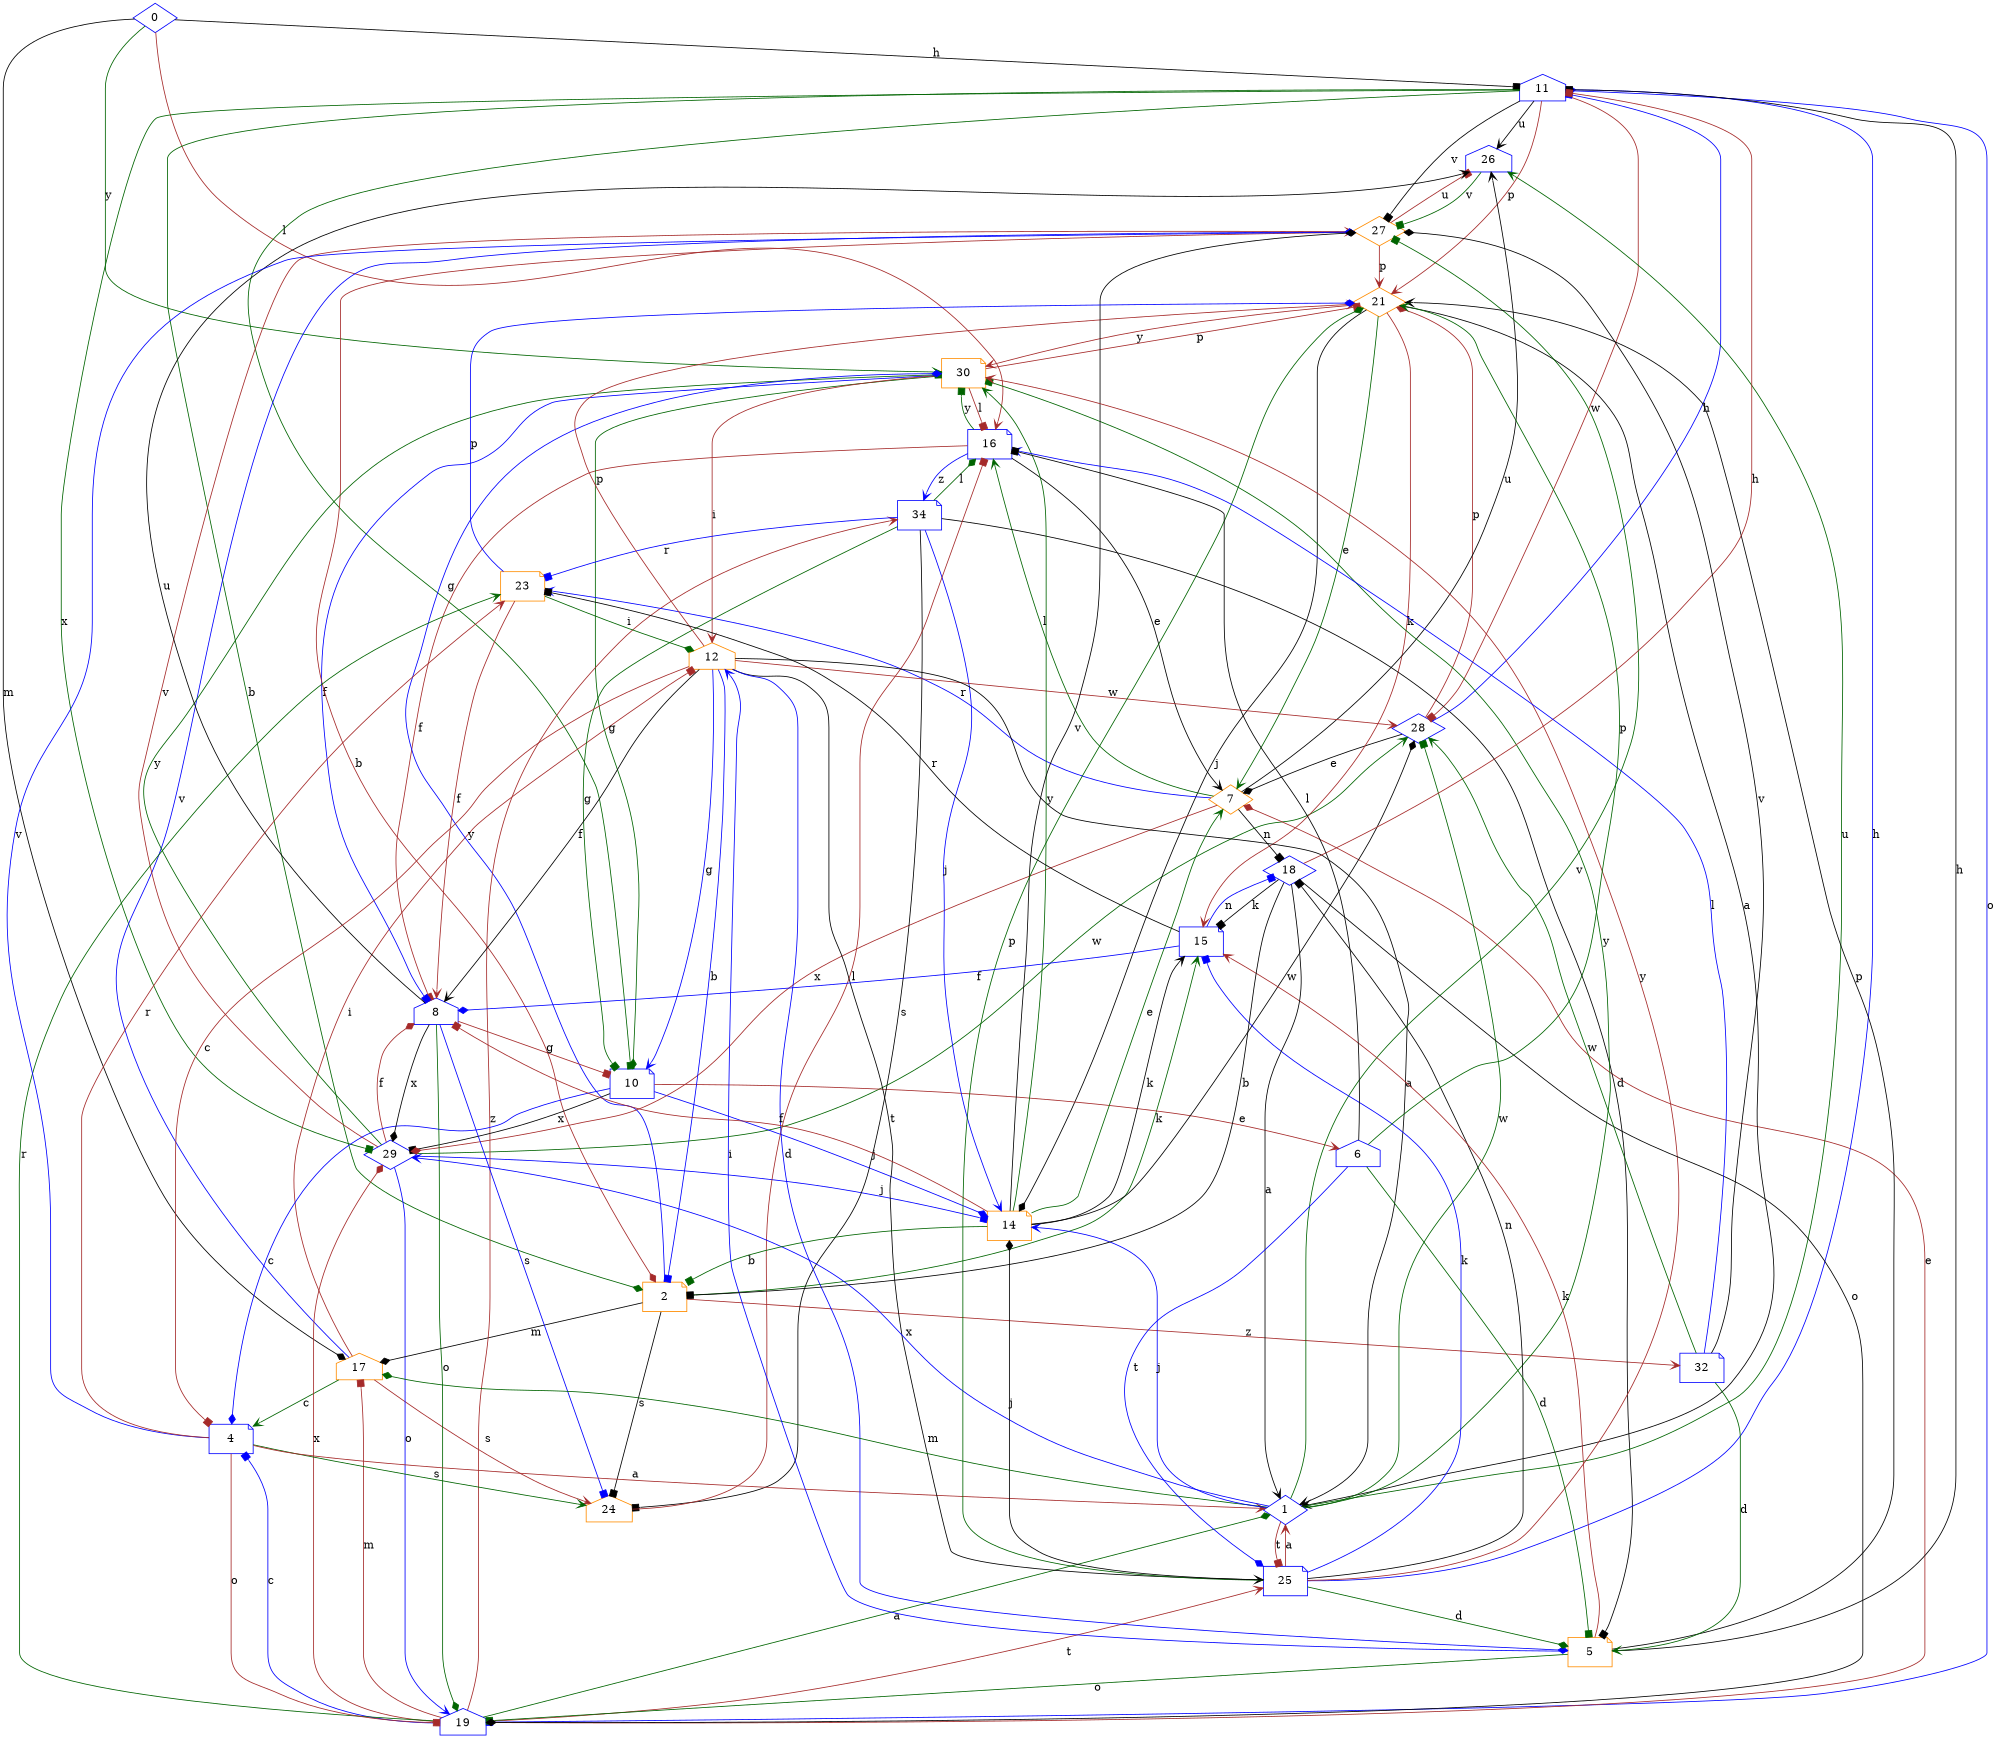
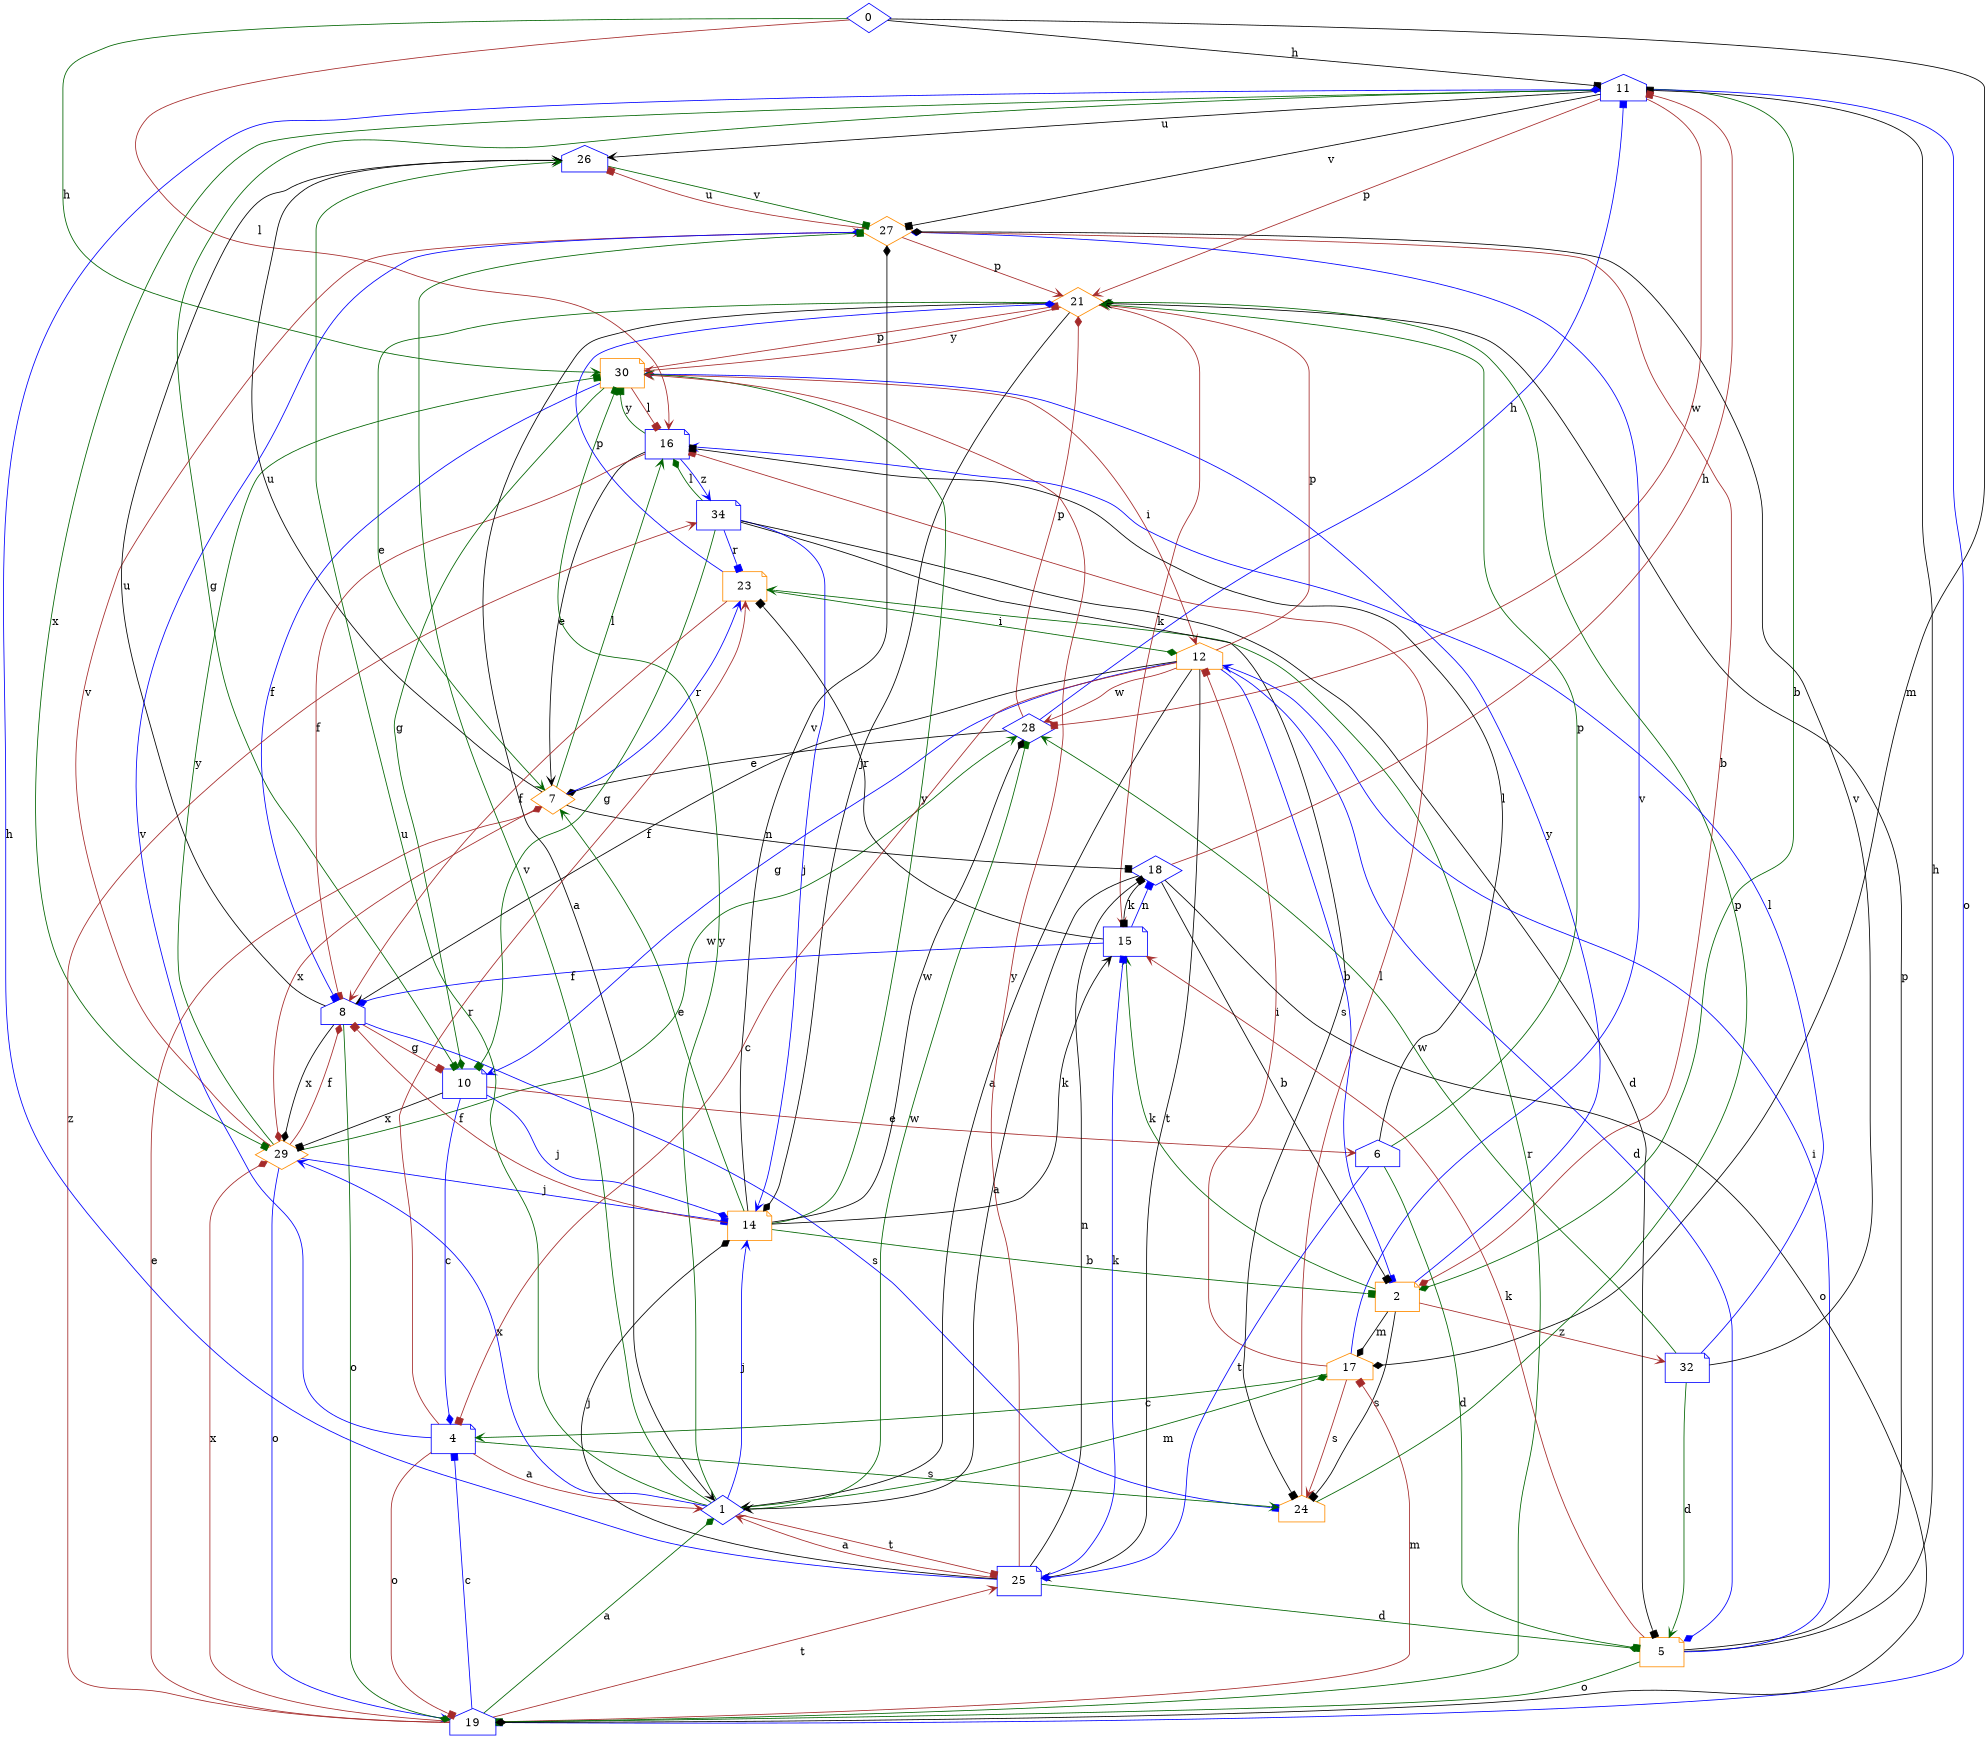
  strict digraph {
    node [color=blue shape=note]
    edge [arrowhead=vee color=brown]
    0 [shape=diamond]
    11 [shape=house]
    16
    17 [color=darkorange shape=house]
    30 [color=darkorange]
    26 [shape=house]
    27 [color=darkorange shape=diamond]
    28 [shape=diamond]
-   29 [shape=diamond]
+   29 [color=darkorange shape=diamond]
    2 [color=darkorange]
    19 [shape=house]
    21 [color=darkorange shape=diamond]
    10
    7 [color=darkorange shape=diamond]
    8 [shape=house]
    34
    24 [color=darkorange shape=house]
    4
    12 [color=darkorange shape=house]
    1 [shape=diamond]
    14 [color=darkorange]
    25
    15
    5 [color=darkorange]
    18 [shape=diamond]
    32
    23 [color=darkorange]
    6 [shape=house]
    0 -> 11 [arrowhead=box color=black label=h]
    0 -> 16 [label=l]
    0 -> 17 [arrowhead=diamond color=black label=m]
-   0 -> 30 [color=darkgreen label=y]
+   0 -> 30 [color=darkgreen label=h]
    11 -> 26 [color=black label=u]
    11 -> 27 [arrowhead=box color=black label=v]
    11 -> 28 [arrowhead=box label=w]
    11 -> 29 [arrowhead=box color=darkgreen label=x]
    11 -> 2 [arrowhead=diamond color=darkgreen label=b]
    11 -> 19 [arrowhead=box color=blue label=o]
    11 -> 21 [label=p]
    11 -> 10 [arrowhead=box color=darkgreen label=g]
    16 -> 30 [arrowhead=box color=darkgreen label=y]
    16 -> 7 [color=black label=e]
    16 -> 8 [arrowhead=box label=f]
    16 -> 34 [color=blue label=z]
    17 -> 27 [arrowhead=diamond color=blue label=v]
    17 -> 24 [label=s]
    17 -> 4 [color=darkgreen label=c]
    17 -> 12 [arrowhead=box label=i]
    30 -> 16 [arrowhead=box label=l]
    30 -> 21 [arrowhead=box label=p]
    30 -> 10 [arrowhead=diamond color=darkgreen label=g]
    30 -> 8 [arrowhead=box color=blue label=f]
    30 -> 12 [label=i]
    26 -> 27 [arrowhead=box color=darkgreen label=v]
    27 -> 26 [arrowhead=box label=u]
    27 -> 2 [arrowhead=diamond label=b]
    27 -> 21 [label=p]
    28 -> 11 [arrowhead=box color=blue label=h]
    28 -> 21 [arrowhead=diamond label=p]
    28 -> 7 [arrowhead=diamond color=black label=e]
    29 -> 30 [arrowhead=box color=darkgreen label=y]
    29 -> 27 [label=v]
    29 -> 28 [color=darkgreen label=w]
    29 -> 19 [color=blue label=o]
    29 -> 8 [arrowhead=diamond label=f]
    29 -> 14 [arrowhead=box color=blue label=j]
    2 -> 17 [arrowhead=diamond color=black label=m]
    2 -> 30 [arrowhead=diamond color=blue label=y]
    2 -> 24 [arrowhead=box color=black label=s]
    2 -> 15 [color=darkgreen label=k]
    2 -> 32 [label=z]
    19 -> 17 [arrowhead=box label=m]
    19 -> 29 [arrowhead=diamond label=x]
    19 -> 7 [arrowhead=diamond label=e]
    19 -> 34 [label=z]
    19 -> 4 [arrowhead=box color=blue label=c]
    19 -> 1 [arrowhead=diamond color=darkgreen label=a]
    19 -> 25 [label=t]
    19 -> 23 [color=darkgreen label=r]
    21 -> 30 [label=y]
    21 -> 7 [color=darkgreen label=e]
    21 -> 1 [color=black label=a]
    21 -> 14 [arrowhead=diamond color=black label=j]
    21 -> 15 [label=k]
    10 -> 29 [arrowhead=box color=black label=x]
    10 -> 4 [arrowhead=diamond color=blue label=c]
    10 -> 14 [arrowhead=diamond color=blue label=j]
    10 -> 6 [label=e]
    7 -> 16 [color=darkgreen label=l]
    7 -> 26 [color=black label=u]
    7 -> 29 [arrowhead=diamond label=x]
    7 -> 18 [arrowhead=box color=black label=n]
    7 -> 23 [color=blue label=r]
    8 -> 26 [color=black label=u]
    8 -> 29 [arrowhead=diamond color=black label=x]
    8 -> 19 [arrowhead=diamond color=darkgreen label=o]
    8 -> 10 [arrowhead=box label=g]
    8 -> 24 [arrowhead=box color=blue label=s]
    34 -> 16 [arrowhead=diamond color=darkgreen label=l]
    34 -> 10 [arrowhead=box color=darkgreen label=g]
    34 -> 24 [arrowhead=box color=black label=s]
    34 -> 14 [color=blue label=j]
    34 -> 5 [arrowhead=box color=black label=d]
    34 -> 23 [arrowhead=box color=blue label=r]
    24 -> 16 [arrowhead=box label=l]
-   25 -> 21 [arrowhead=diamond color=darkgreen label=p]
+   24 -> 21 [arrowhead=diamond color=darkgreen label=p]
    4 -> 27 [arrowhead=diamond color=blue label=v]
    4 -> 19 [arrowhead=box label=o]
    4 -> 24 [color=darkgreen label=s]
    4 -> 1 [label=a]
    4 -> 23 [label=r]
    12 -> 28 [label=w]
    12 -> 2 [arrowhead=box color=blue label=b]
    12 -> 21 [label=p]
    12 -> 10 [color=blue label=g]
    12 -> 8 [color=black label=f]
    12 -> 4 [arrowhead=box label=c]
    12 -> 1 [color=black label=a]
    12 -> 25 [color=black label=t]
    12 -> 5 [arrowhead=diamond color=blue label=d]
    1 -> 17 [arrowhead=diamond color=darkgreen label=m]
    1 -> 30 [arrowhead=box color=darkgreen label=y]
    1 -> 26 [color=darkgreen label=u]
    1 -> 27 [arrowhead=box color=darkgreen label=v]
    1 -> 28 [arrowhead=box color=darkgreen label=w]
    1 -> 29 [color=blue label=x]
    1 -> 14 [color=blue label=j]
    1 -> 25 [arrowhead=box label=t]
    14 -> 30 [color=darkgreen label=y]
    14 -> 27 [arrowhead=diamond color=black label=v]
    14 -> 28 [arrowhead=diamond color=black label=w]
    14 -> 2 [arrowhead=box color=darkgreen label=b]
    14 -> 7 [color=darkgreen label=e]
    14 -> 8 [arrowhead=box label=f]
    14 -> 15 [color=black label=k]
    25 -> 11 [arrowhead=diamond color=blue label=h]
    25 -> 30 [label=y]
    25 -> 1 [label=a]
    25 -> 14 [arrowhead=diamond color=black label=j]
    25 -> 15 [arrowhead=box color=blue label=k]
    25 -> 5 [arrowhead=diamond color=darkgreen label=d]
    25 -> 18 [arrowhead=box color=black label=n]
    15 -> 8 [arrowhead=diamond color=blue label=f]
    15 -> 18 [arrowhead=box color=blue label=n]
    15 -> 23 [arrowhead=box color=black label=r]
    5 -> 11 [arrowhead=box color=black label=h]
    5 -> 19 [arrowhead=box color=darkgreen label=o]
    5 -> 21 [color=black label=p]
    5 -> 12 [color=blue label=i]
    5 -> 15 [label=k]
    18 -> 11 [arrowhead=box label=h]
    18 -> 2 [arrowhead=box color=black label=b]
    18 -> 19 [arrowhead=diamond color=black label=o]
    18 -> 1 [color=black label=a]
    18 -> 15 [arrowhead=box color=black label=k]
    32 -> 16 [color=blue label=l]
    32 -> 27 [arrowhead=diamond color=black label=v]
    32 -> 28 [color=darkgreen label=w]
    32 -> 5 [color=darkgreen label=d]
    23 -> 21 [arrowhead=diamond color=blue label=p]
    23 -> 8 [label=f]
    23 -> 12 [arrowhead=diamond color=darkgreen label=i]
    6 -> 16 [arrowhead=box color=black label=l]
    6 -> 21 [color=darkgreen label=p]
    6 -> 25 [arrowhead=diamond color=blue label=t]
    6 -> 5 [arrowhead=box color=darkgreen label=d]
  }
